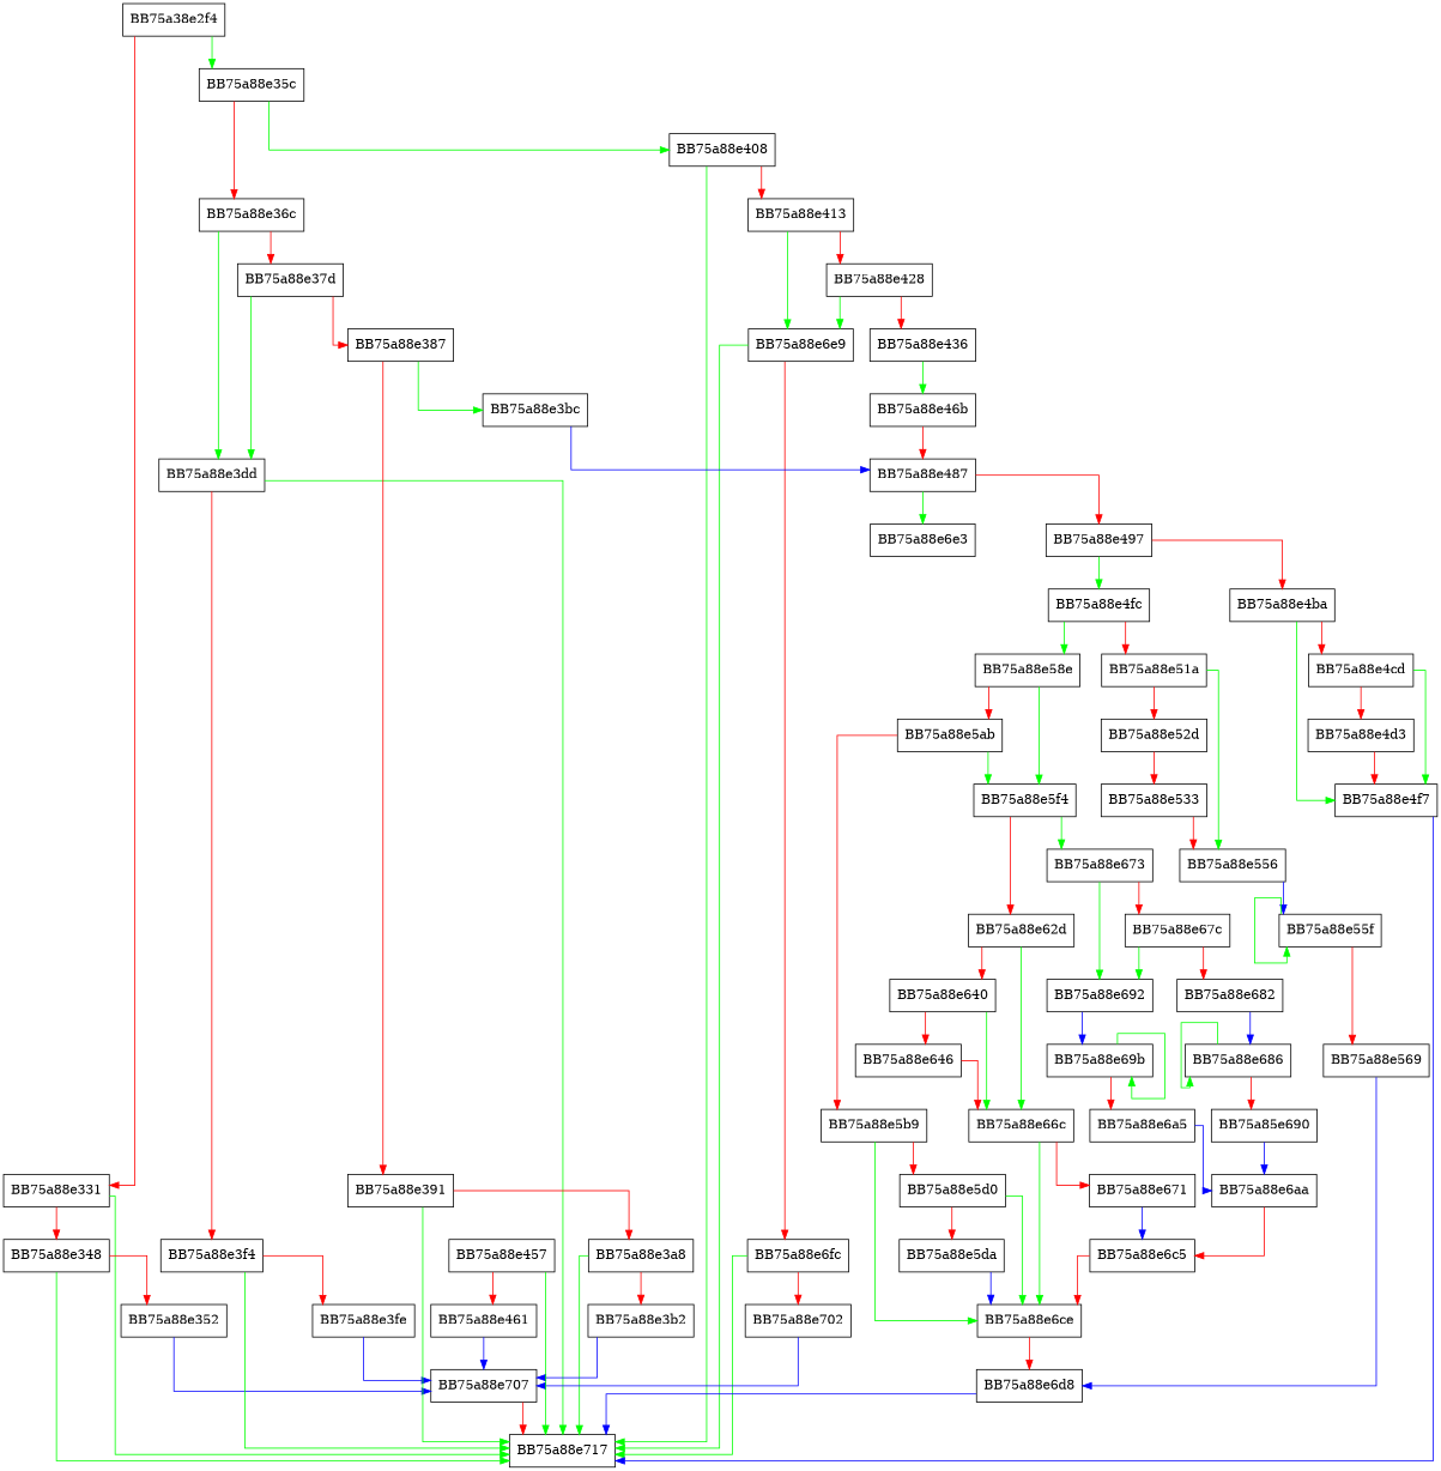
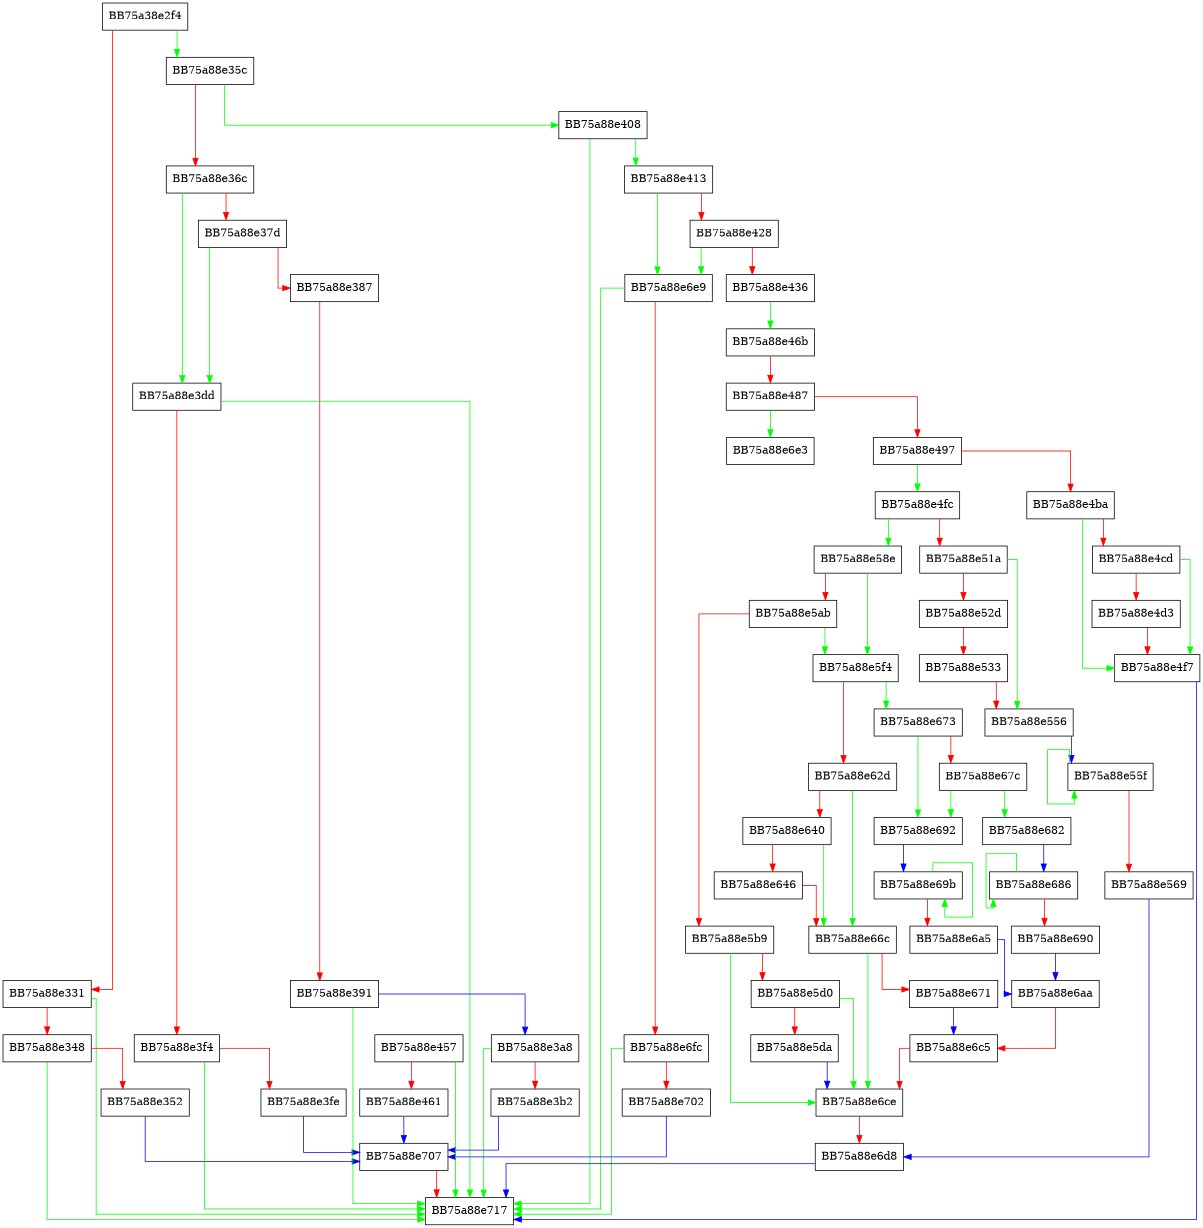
  digraph {
    splines=ortho
    node [shape=box]
    edge [color=red]
    n1 [label=BB75a38e2f4]
    BB75a88e35c
    BB75a88e331
    BB75a88e408
    BB75a88e36c
    BB75a88e717
    BB75a88e348
    BB75a88e413
    BB75a88e3dd
    BB75a88e37d
    BB75a88e352
    BB75a88e707
    BB75a88e6e9
    BB75a88e428
    BB75a88e3f4
    BB75a88e387
    BB75a88e3fe
-   BB75a88e3bc
    BB75a88e391
    BB75a88e487
    BB75a88e3a8
    BB75a88e6e3
    BB75a88e497
    BB75a88e3b2
    BB75a88e4fc
    BB75a88e4ba
    BB75a88e6fc
    BB75a88e436
    BB75a88e702
    BB75a88e46b
    BB75a88e457
    BB75a88e461
    BB75a88e58e
    BB75a88e51a
    BB75a88e4f7
    BB75a88e4cd
    BB75a88e5f4
    BB75a88e5ab
    BB75a88e556
    BB75a88e52d
    BB75a88e4d3
    BB75a88e673
    BB75a88e62d
    BB75a88e5b9
    BB75a88e55f
    BB75a88e533
    BB75a88e569
    BB75a88e6d8
    BB75a88e692
    BB75a88e67c
    BB75a88e66c
    BB75a88e640
    BB75a88e6ce
    BB75a88e5d0
    BB75a88e5da
    BB75a88e69b
    BB75a88e682
    BB75a88e671
    BB75a88e646
    BB75a88e6c5
    BB75a88e6a5
    BB75a88e686
-   BB75a88e690 [label=BB75a85e690]
+   BB75a88e690
    BB75a88e6aa
    n1 -> BB75a88e35c [color=green]
    n1 -> BB75a88e331
    BB75a88e35c -> BB75a88e408 [color=green]
    BB75a88e35c -> BB75a88e36c
    BB75a88e331 -> BB75a88e717 [color=green]
    BB75a88e331 -> BB75a88e348
    BB75a88e408 -> BB75a88e717 [color=green]
-   BB75a88e408 -> BB75a88e413
+   BB75a88e408 -> BB75a88e413 [color=green]
    BB75a88e36c -> BB75a88e3dd [color=green]
    BB75a88e36c -> BB75a88e37d
    BB75a88e348 -> BB75a88e717 [color=green]
    BB75a88e348 -> BB75a88e352
    BB75a88e413 -> BB75a88e6e9 [color=green]
    BB75a88e413 -> BB75a88e428
    BB75a88e3dd -> BB75a88e717 [color=green]
    BB75a88e3dd -> BB75a88e3f4
    BB75a88e37d -> BB75a88e3dd [color=green]
    BB75a88e37d -> BB75a88e387
    BB75a88e352 -> BB75a88e707 [color=blue]
    BB75a88e707 -> BB75a88e717
    BB75a88e6e9 -> BB75a88e717 [color=green]
    BB75a88e6e9 -> BB75a88e6fc
    BB75a88e428 -> BB75a88e6e9 [color=green]
    BB75a88e428 -> BB75a88e436
    BB75a88e3f4 -> BB75a88e717 [color=green]
    BB75a88e3f4 -> BB75a88e3fe
-   BB75a88e387 -> BB75a88e3bc [color=green]
    BB75a88e387 -> BB75a88e391
    BB75a88e3fe -> BB75a88e707 [color=blue]
-   BB75a88e3bc -> BB75a88e487 [color=blue]
    BB75a88e391 -> BB75a88e717 [color=green]
-   BB75a88e391 -> BB75a88e3a8
+   BB75a88e391 -> BB75a88e3a8 [color=blue]
    BB75a88e487 -> BB75a88e6e3 [color=green]
    BB75a88e487 -> BB75a88e497
    BB75a88e3a8 -> BB75a88e717 [color=green]
    BB75a88e3a8 -> BB75a88e3b2
    BB75a88e497 -> BB75a88e4fc [color=green]
    BB75a88e497 -> BB75a88e4ba
    BB75a88e3b2 -> BB75a88e707 [color=blue]
    BB75a88e4fc -> BB75a88e58e [color=green]
    BB75a88e4fc -> BB75a88e51a
    BB75a88e4ba -> BB75a88e4f7 [color=green]
    BB75a88e4ba -> BB75a88e4cd
    BB75a88e6fc -> BB75a88e717 [color=green]
    BB75a88e6fc -> BB75a88e702
    BB75a88e436 -> BB75a88e46b [color=green]
    BB75a88e702 -> BB75a88e707 [color=blue]
    BB75a88e46b -> BB75a88e487
    BB75a88e457 -> BB75a88e717 [color=green]
    BB75a88e457 -> BB75a88e461
    BB75a88e461 -> BB75a88e707 [color=blue]
    BB75a88e58e -> BB75a88e5f4 [color=green]
    BB75a88e58e -> BB75a88e5ab
    BB75a88e51a -> BB75a88e556 [color=green]
    BB75a88e51a -> BB75a88e52d
    BB75a88e4f7 -> BB75a88e717 [color=blue]
    BB75a88e4cd -> BB75a88e4f7 [color=green]
    BB75a88e4cd -> BB75a88e4d3
    BB75a88e5f4 -> BB75a88e673 [color=green]
    BB75a88e5f4 -> BB75a88e62d
    BB75a88e5ab -> BB75a88e5f4 [color=green]
    BB75a88e5ab -> BB75a88e5b9
    BB75a88e556 -> BB75a88e55f [color=blue]
    BB75a88e52d -> BB75a88e533
    BB75a88e4d3 -> BB75a88e4f7
    BB75a88e673 -> BB75a88e692 [color=green]
    BB75a88e673 -> BB75a88e67c
    BB75a88e62d -> BB75a88e66c [color=green]
    BB75a88e62d -> BB75a88e640
    BB75a88e5b9 -> BB75a88e6ce [color=green]
    BB75a88e5b9 -> BB75a88e5d0
    BB75a88e55f -> BB75a88e55f [color=green]
    BB75a88e55f -> BB75a88e569
    BB75a88e533 -> BB75a88e556
    BB75a88e569 -> BB75a88e6d8 [color=blue]
    BB75a88e6d8 -> BB75a88e717 [color=blue]
    BB75a88e692 -> BB75a88e69b [color=blue]
    BB75a88e67c -> BB75a88e692 [color=green]
-   BB75a88e67c -> BB75a88e682
+   BB75a88e67c -> BB75a88e682 [color=green]
    BB75a88e66c -> BB75a88e6ce [color=green]
    BB75a88e66c -> BB75a88e671
    BB75a88e640 -> BB75a88e66c [color=green]
    BB75a88e640 -> BB75a88e646
    BB75a88e6ce -> BB75a88e6d8
    BB75a88e5d0 -> BB75a88e6ce [color=green]
    BB75a88e5d0 -> BB75a88e5da
    BB75a88e5da -> BB75a88e6ce [color=blue]
    BB75a88e69b -> BB75a88e69b [color=green]
    BB75a88e69b -> BB75a88e6a5
    BB75a88e682 -> BB75a88e686 [color=blue]
    BB75a88e671 -> BB75a88e6c5 [color=blue]
    BB75a88e646 -> BB75a88e66c
    BB75a88e6c5 -> BB75a88e6ce
    BB75a88e6a5 -> BB75a88e6aa [color=blue]
    BB75a88e686 -> BB75a88e686 [color=green]
    BB75a88e686 -> BB75a88e690
    BB75a88e690 -> BB75a88e6aa [color=blue]
    BB75a88e6aa -> BB75a88e6c5
  }
